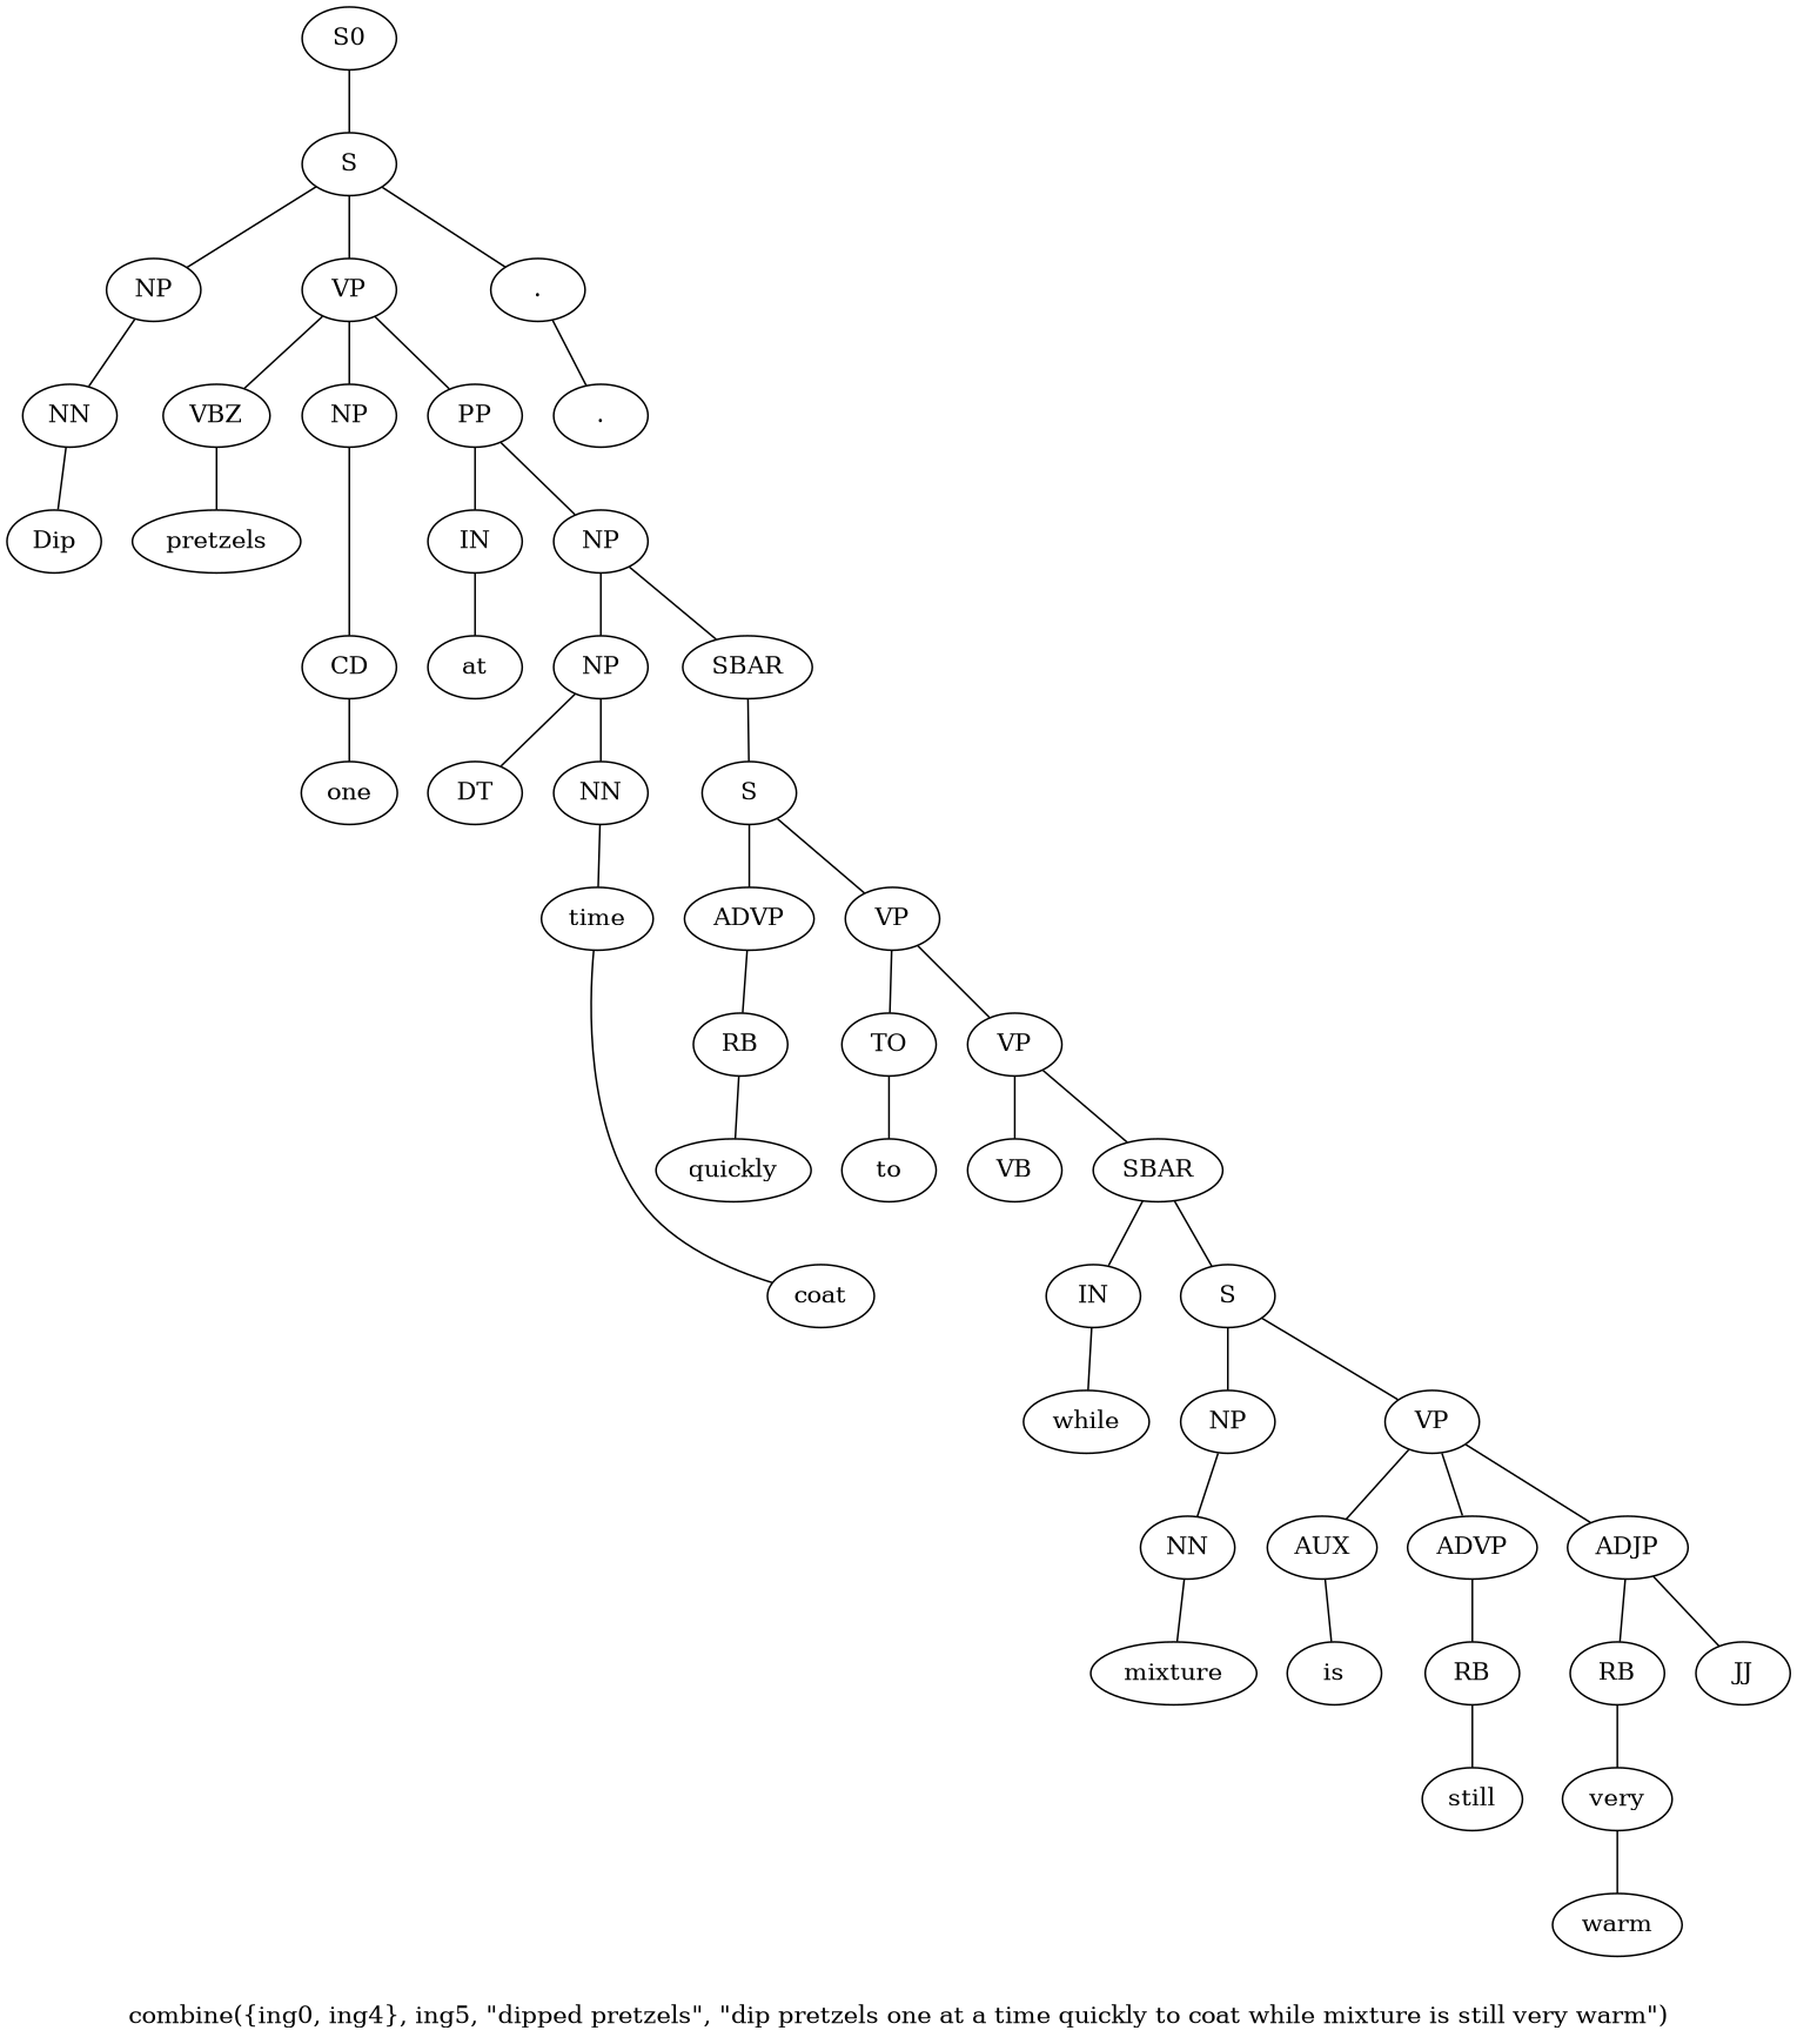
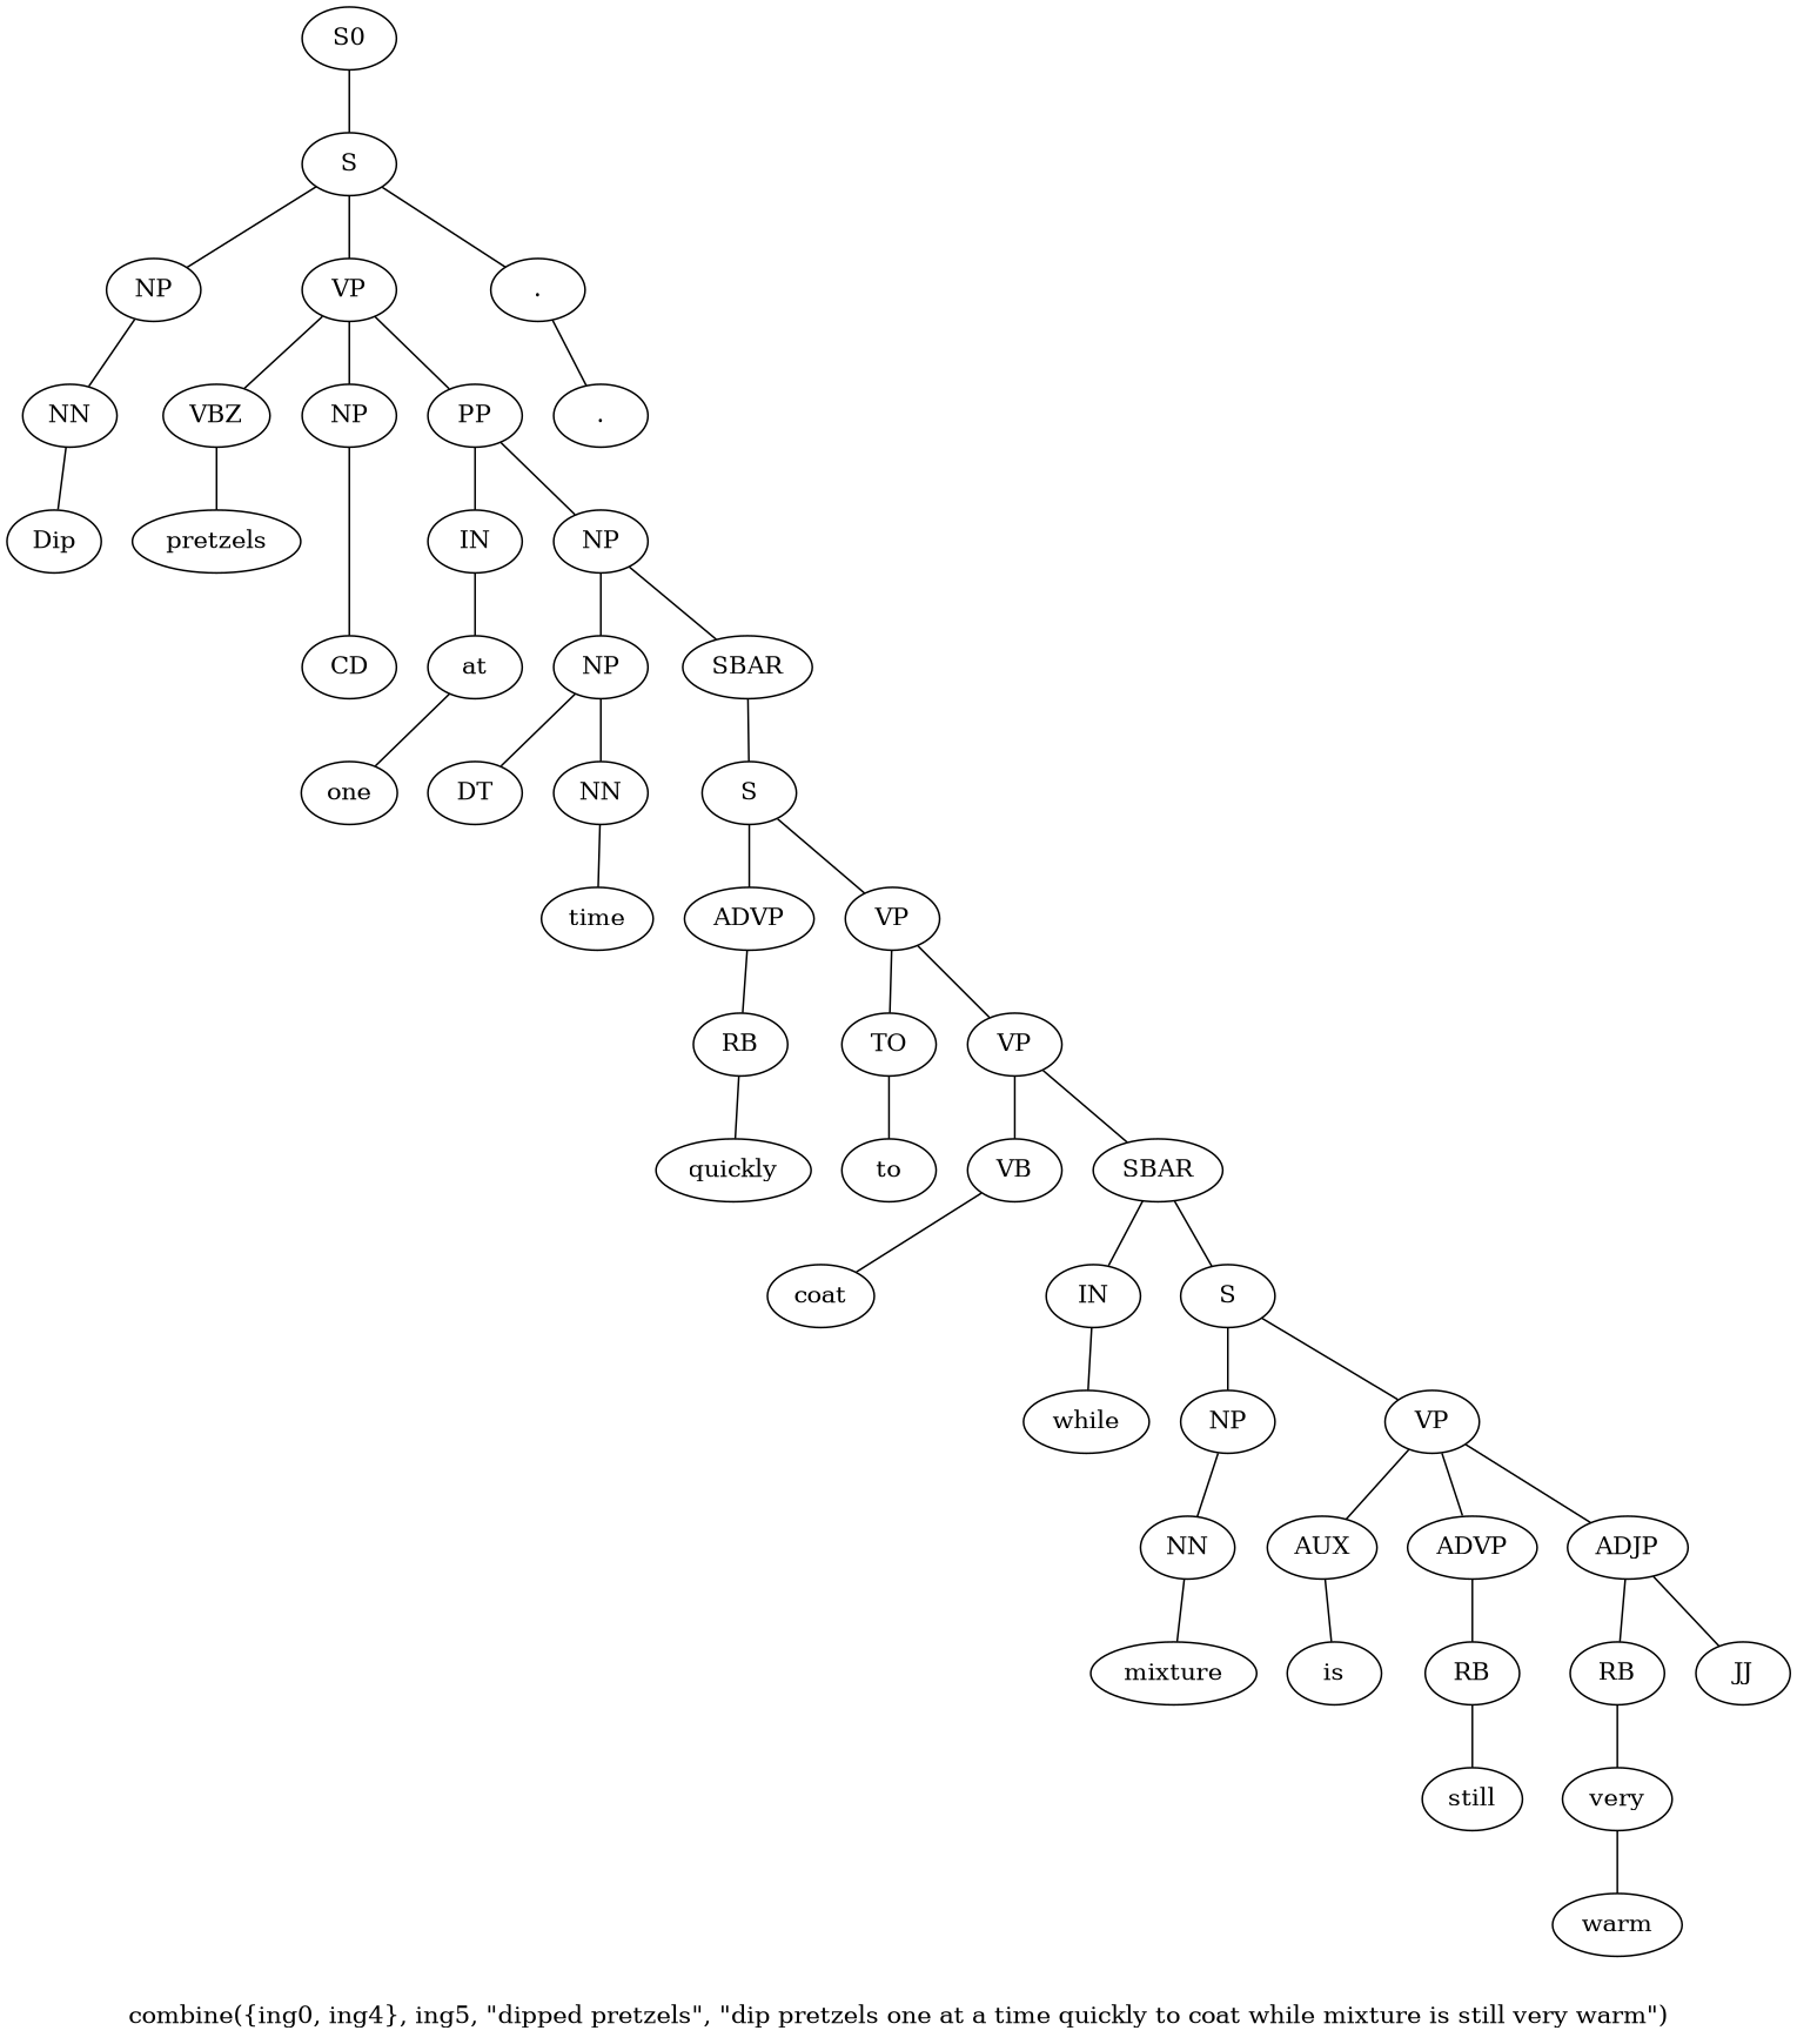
  graph {
    label="combine({ing0, ing4}, ing5, \"dipped pretzels\", \"dip pretzels one at a time quickly to coat while mixture is still very warm\")"
    n1 [label=S0]
    n2 [label=S]
    n3 [label=NP]
    n4 [label=VP]
    n5 [label="."]
    n6 [label=NN]
    n7 [label=VBZ]
    n8 [label=NP]
    n9 [label=PP]
    n10 [label="."]
    n11 [label=Dip]
    n12 [label=pretzels]
    n13 [label=CD]
    n14 [label=IN]
    n15 [label=NP]
    n16 [label=one]
    n17 [label=at]
    n18 [label=NP]
    n19 [label=SBAR]
    n20 [label=DT]
    n21 [label=NN]
    n22 [label=S]
    n23 [label=time]
    n24 [label=ADVP]
    n25 [label=VP]
    n26 [label=RB]
    n27 [label=TO]
    n28 [label=VP]
    n29 [label=quickly]
    n30 [label=to]
    n31 [label=VB]
    n32 [label=SBAR]
    n33 [label=coat]
    n34 [label=IN]
    n35 [label=S]
    n36 [label=while]
    n37 [label=NP]
    n38 [label=VP]
    n39 [label=NN]
    n40 [label=AUX]
    n41 [label=ADVP]
    n42 [label=ADJP]
    n43 [label=mixture]
    n44 [label=is]
    n45 [label=RB]
    n46 [label=RB]
    n47 [label=JJ]
    n48 [label=still]
    n49 [label=very]
    n50 [label=warm]
    n1 -- n2
    n2 -- n3
    n2 -- n4
    n2 -- n5
    n3 -- n6
    n4 -- n7
    n4 -- n8
    n4 -- n9
    n5 -- n10
    n6 -- n11
    n7 -- n12
    n8 -- n13
    n9 -- n14
    n9 -- n15
-   n13 -- n16
+   n17 -- n16
    n14 -- n17
    n15 -- n18
    n15 -- n19
    n18 -- n20
    n18 -- n21
    n19 -- n22
    n21 -- n23
    n22 -- n24
    n22 -- n25
    n24 -- n26
    n25 -- n27
    n25 -- n28
    n26 -- n29
    n27 -- n30
    n28 -- n31
    n28 -- n32
-   n23 -- n33
+   n31 -- n33
    n32 -- n34
    n32 -- n35
    n34 -- n36
    n35 -- n37
    n35 -- n38
    n37 -- n39
    n38 -- n40
    n38 -- n41
    n38 -- n42
    n39 -- n43
    n40 -- n44
    n41 -- n45
    n42 -- n46
    n42 -- n47
    n45 -- n48
    n46 -- n49
    n49 -- n50
  }
